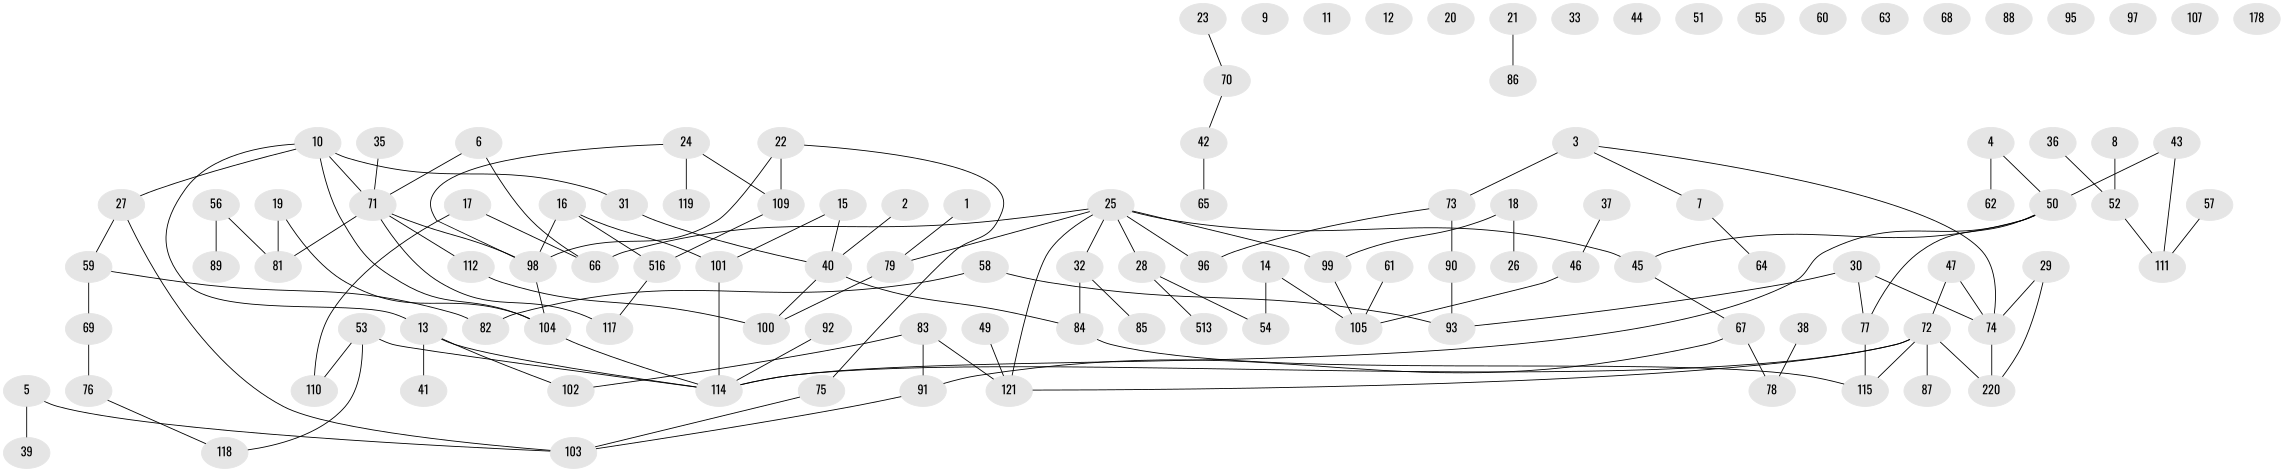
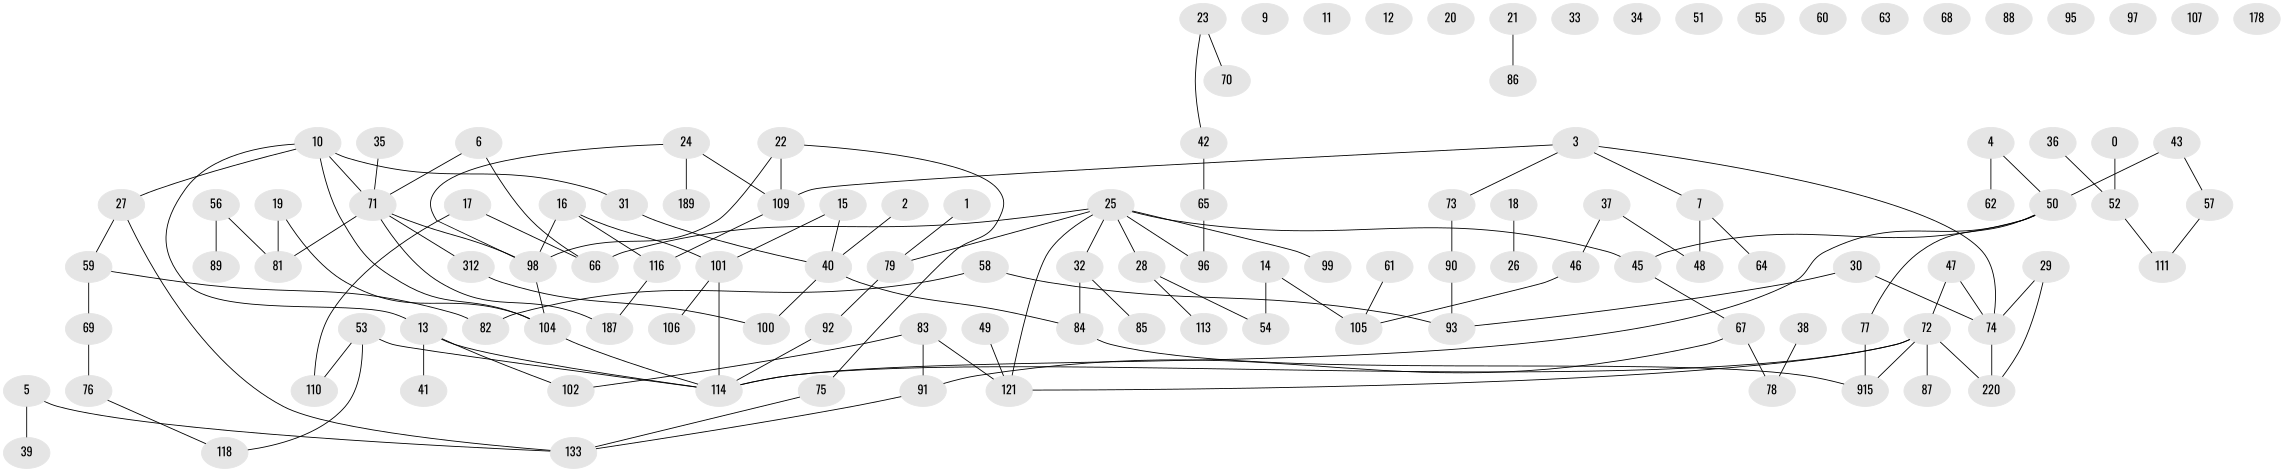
  graph {
    fontname=Oswald
    node [color=gray90 fontname=Oswald style=filled]
    edge [fontname=Oswald]
    1
    79
    92
    2
    40
    84
    100
    3
    7
    73
    74
    109
+   48
    64
    90
    n16 [label=220]
-   116 [label=516]
+   116
    4
    50
    62
    45
    67
    114
    77
    5
    39
-   103
+   103 [label=133]
    6
    66
    71
    98
    81
-   112
-   117
+   112 [label=312]
+   117 [label=187]
    101
-   8
+   106
+   8 [label=0]
    52
    111
    9
    10
    13
    27
    31
    104
    41
    102
    59
    11
    12
    14
    54
    105
    15
    16
    17
    110
    18
    26
    99
    19
    20
    21
    86
    22
    75
    23
    42
    70
    65
    24
-   119
+   119 [label=189]
    25
    28
    32
    96
    121
-   113 [label=513]
+   113
    85
    82
    69
    29
    30
    93
-   115
+   115 [label=915]
    33
-   34 [label=44]
+   34
    35
    36
    37
    46
    38
    78
    43
    91
    47
    72
    87
    49
    51
    53
    118
    55
    56
    89
    57
    58
    76
    60
    61
    63
    68
    83
    88
    95
    97
    107
    n118 [label=178]
    1 -- 79
-   79 -- 100
+   79 -- 92
    92 -- 114
    2 -- 40
    40 -- 84
    40 -- 100
    84 -- 115
    3 -- 7
    3 -- 73
    3 -- 74
+   3 -- 109
+   7 -- 48
    7 -- 64
    73 -- 90
    74 -- n16
    109 -- 116
    90 -- 93
    116 -- 117
    4 -- 50
    4 -- 62
    50 -- 45
    50 -- 114
    50 -- 77
    45 -- 67
    67 -- 78
    67 -- 91
    77 -- 115
    5 -- 39
    5 -- 103
    6 -- 66
    6 -- 71
    71 -- 98
    71 -- 81
    71 -- 112
    71 -- 117
    98 -- 104
    112 -- 100
    101 -- 114
+   101 -- 106
    8 -- 52
    52 -- 111
    10 -- 71
    10 -- 13
    10 -- 27
    10 -- 31
    10 -- 104
    13 -- 114
    13 -- 41
    13 -- 102
    27 -- 103
    27 -- 59
    31 -- 40
    104 -- 114
    59 -- 82
    59 -- 69
    14 -- 54
    14 -- 105
    15 -- 40
    15 -- 101
    16 -- 116
    16 -- 98
    16 -- 101
    17 -- 66
    17 -- 110
    18 -- 26
-   18 -- 99
-   99 -- 105
    19 -- 81
    19 -- 104
    21 -- 86
    22 -- 109
    22 -- 98
    22 -- 75
    75 -- 103
-   70 -- 42
+   23 -- 42
    23 -- 70
    42 -- 65
-   73 -- 96
+   65 -- 96
    24 -- 109
    24 -- 98
    24 -- 119
    25 -- 79
    25 -- 45
    25 -- 66
    25 -- 99
    25 -- 28
    25 -- 32
    25 -- 96
    25 -- 121
    28 -- 54
    28 -- 113
    32 -- 84
    32 -- 85
    69 -- 76
    29 -- 74
    29 -- n16
    30 -- 74
-   30 -- 77
    30 -- 93
    35 -- 71
    36 -- 52
+   37 -- 48
    37 -- 46
    46 -- 105
    38 -- 78
    43 -- 50
-   43 -- 111
+   43 -- 57
    91 -- 103
    47 -- 74
    47 -- 72
    72 -- n16
    72 -- 114
    72 -- 121
    72 -- 115
    72 -- 87
    49 -- 121
    53 -- 114
    53 -- 110
    53 -- 118
    56 -- 81
    56 -- 89
    57 -- 111
    58 -- 82
    58 -- 93
    76 -- 118
    61 -- 105
    83 -- 102
    83 -- 121
    83 -- 91
  }
